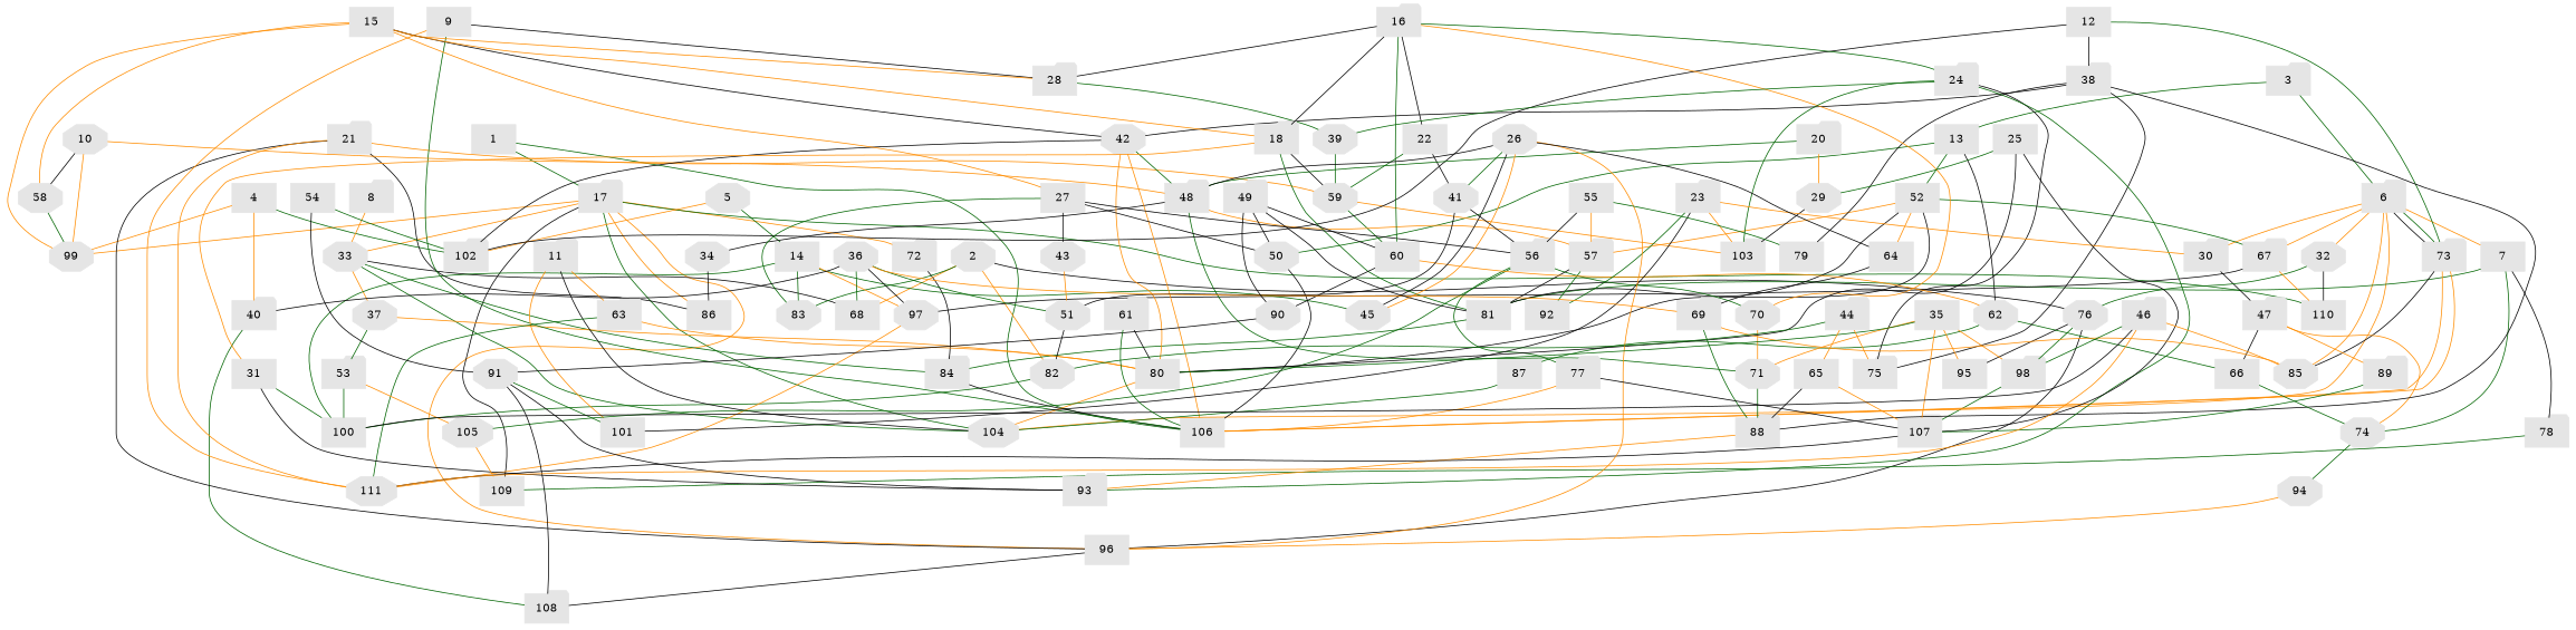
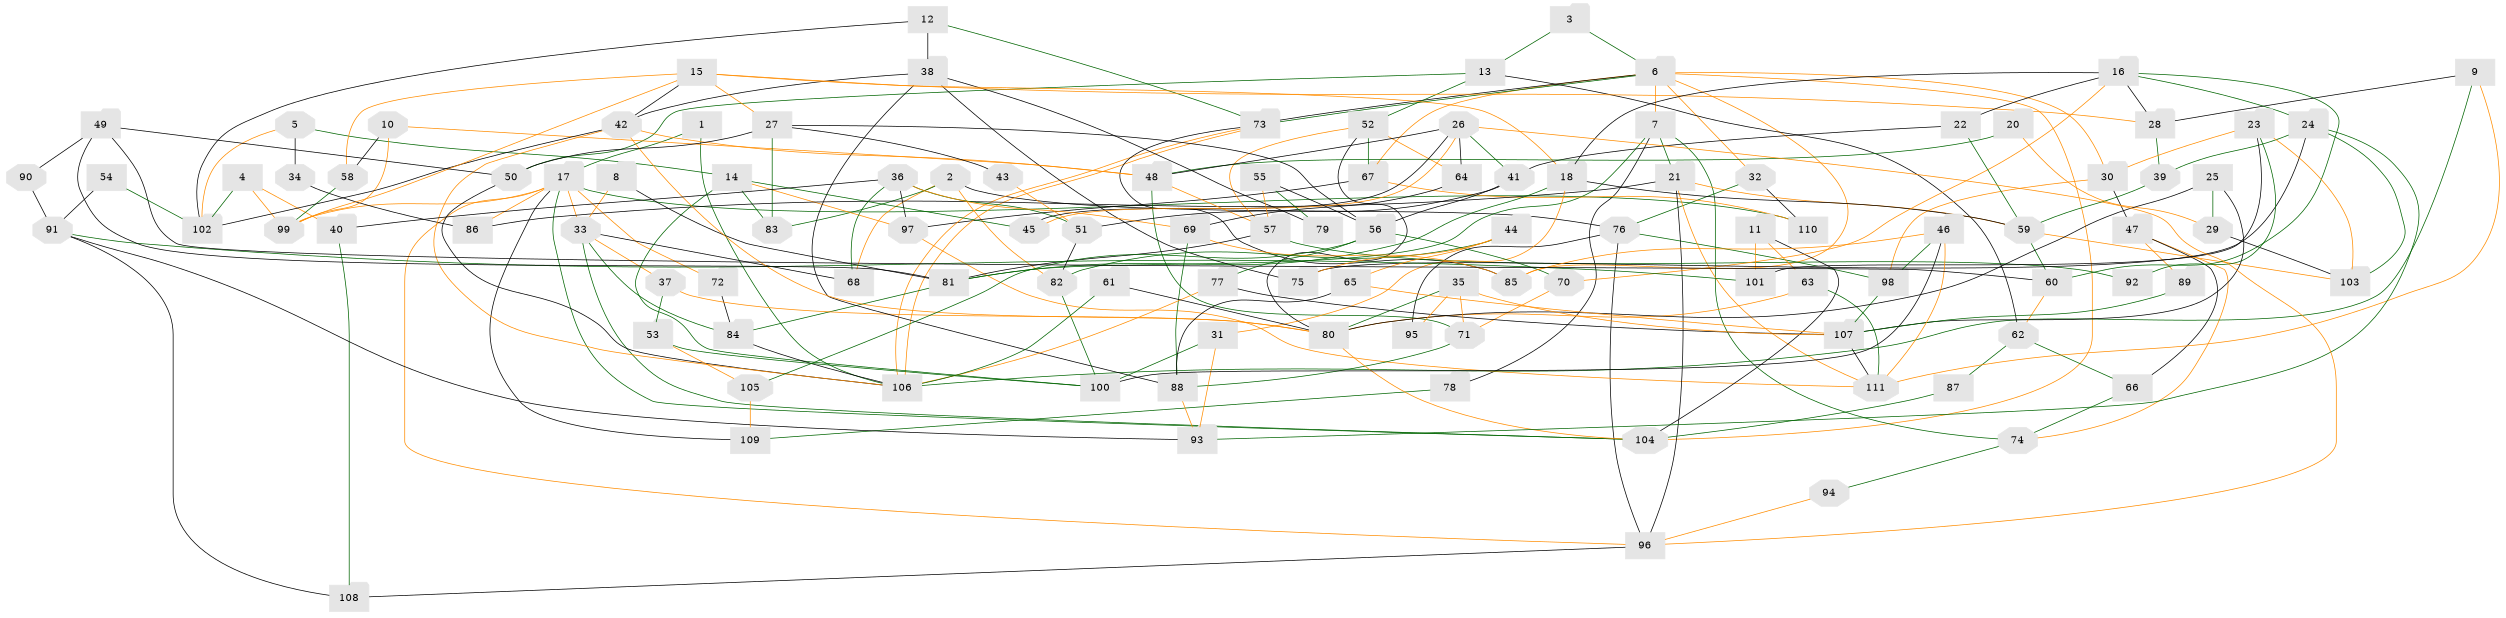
  graph {
    node [color=gray90 shape=folder style=filled]
    edge [color=darkorange]
    1 [shape=box]
    17
    106 [shape=box]
    99 [shape=octagon]
    104 [shape=octagon]
    33 [shape=octagon]
    72
    86 [shape=box]
    96 [shape=box]
    109 [shape=box]
    110 [shape=box]
    2 [shape=octagon]
    68 [shape=box]
    76 [shape=octagon]
    82 [shape=octagon]
    83 [shape=octagon]
    95 [shape=box]
    98
    100 [shape=box]
    3
    6
    13 [shape=box]
    7 [shape=box]
    30
    32 [shape=octagon]
    67
    73
    85 [shape=octagon]
    50 [shape=octagon]
    52 [shape=box]
    62 [shape=octagon]
    4 [shape=box]
    40
    102
    108
    5 [shape=octagon]
    14 [shape=box]
    34 [shape=octagon]
    45 [shape=octagon]
    97 [shape=octagon]
    21
    74 [shape=octagon]
    78
    81 [shape=box]
    47
    111 [shape=octagon]
    59 [shape=octagon]
    94 [shape=octagon]
    84
    8
    37 [shape=octagon]
    9 [shape=box]
    28
    39 [shape=octagon]
    10 [shape=octagon]
    48
    58 [shape=octagon]
    71 [shape=octagon]
    57
    11
    63
    101 [shape=box]
    80 [shape=box]
    12 [shape=box]
    38
    42 [shape=octagon]
    75
    79 [shape=box]
    88
    64 [shape=box]
    66 [shape=box]
    87 [shape=box]
    15 [shape=box]
    18
    27 [shape=box]
    31 [shape=box]
    43 [shape=octagon]
    56
    16
    22 [shape=box]
    24
    60 [shape=box]
    70 [shape=octagon]
    41 [shape=octagon]
    103
    93
    90 [shape=octagon]
    91 [shape=octagon]
    20
    29 [shape=octagon]
    51 [shape=octagon]
    23
    92 [shape=box]
    25 [shape=box]
    107
    26 [shape=octagon]
    69
    105 [shape=octagon]
    77
    89
    53
    35 [shape=box]
    36 [shape=octagon]
    44
    65 [shape=box]
    46
    49
    54 [shape=box]
    55 [shape=box]
    61
    1 -- 17 [color=darkgreen]
    1 -- 106 [color=darkgreen]
    17 -- 99
    17 -- 104 [color=darkgreen]
    17 -- 33
    17 -- 72
    17 -- 86
    17 -- 96
    17 -- 109 [color=black]
    17 -- 110 [color=darkgreen]
    33 -- 104 [color=darkgreen]
    33 -- 68 [color=black]
    33 -- 84 [color=darkgreen]
    33 -- 37
    72 -- 84 [color=black]
    96 -- 108 [color=black]
    2 -- 68
    2 -- 76 [color=black]
    2 -- 82
    2 -- 83 [color=darkgreen]
    76 -- 96 [color=black]
    76 -- 95 [color=black]
    76 -- 98 [color=darkgreen]
    82 -- 100 [color=darkgreen]
    98 -- 107 [color=darkgreen]
    3 -- 6 [color=darkgreen]
    3 -- 13 [color=darkgreen]
    6 -- 104
    6 -- 7
    6 -- 30
    6 -- 32
    6 -- 67
    6 -- 73 [color=black]
    6 -- 73 [color=darkgreen]
    6 -- 85
    13 -- 50 [color=darkgreen]
    13 -- 52 [color=darkgreen]
    13 -- 62 [color=black]
+   7 -- 21 [color=darkgreen]
    7 -- 74 [color=darkgreen]
    7 -- 78 [color=black]
    7 -- 81 [color=darkgreen]
    30 -- 47 [color=black]
    32 -- 110 [color=black]
    32 -- 76 [color=darkgreen]
    67 -- 110
    67 -- 97 [color=black]
    73 -- 106
    73 -- 106
    73 -- 85 [color=black]
    50 -- 106 [color=black]
    52 -- 67 [color=darkgreen]
    52 -- 57
    52 -- 80 [color=black]
    52 -- 64
    62 -- 66 [color=darkgreen]
    62 -- 87 [color=darkgreen]
    4 -- 99
    4 -- 40
    4 -- 102 [color=darkgreen]
    40 -- 108 [color=darkgreen]
    5 -- 102
    5 -- 14 [color=darkgreen]
-   48 -- 34 [color=black]
+   5 -- 34 [color=black]
    14 -- 83 [color=darkgreen]
    14 -- 100 [color=darkgreen]
    14 -- 45 [color=darkgreen]
    14 -- 97
    34 -- 86 [color=black]
    97 -- 111
    21 -- 86 [color=black]
    21 -- 96 [color=black]
    21 -- 111
    21 -- 59
    74 -- 94 [color=darkgreen]
    78 -- 109 [color=darkgreen]
    81 -- 84 [color=darkgreen]
    47 -- 74
    47 -- 66 [color=black]
    47 -- 89
    59 -- 60 [color=darkgreen]
    59 -- 103
    94 -- 96
    84 -- 106 [color=black]
    8 -- 33
-   52 -- 81 [color=black]
+   8 -- 81 [color=black]
    37 -- 80
    37 -- 53 [color=darkgreen]
    9 -- 106 [color=darkgreen]
    9 -- 111
    9 -- 28 [color=black]
    28 -- 39 [color=darkgreen]
    39 -- 59 [color=darkgreen]
    10 -- 99
    10 -- 48
    10 -- 58 [color=black]
    48 -- 71 [color=darkgreen]
    48 -- 57
    58 -- 99 [color=darkgreen]
    71 -- 88 [color=darkgreen]
    57 -- 81 [color=black]
    57 -- 92 [color=darkgreen]
    11 -- 104 [color=black]
    11 -- 63
    11 -- 101
    63 -- 111 [color=darkgreen]
    63 -- 80
    80 -- 104
    12 -- 73 [color=darkgreen]
    12 -- 102 [color=black]
    12 -- 38 [color=black]
    38 -- 42 [color=black]
    38 -- 75 [color=black]
    38 -- 79 [color=black]
    38 -- 88 [color=black]
    42 -- 106
    42 -- 102 [color=black]
-   42 -- 48 [color=darkgreen]
+   42 -- 48
    42 -- 80
    88 -- 93
    64 -- 69 [color=black]
    66 -- 74 [color=darkgreen]
    87 -- 104 [color=darkgreen]
    15 -- 99
    15 -- 28
    15 -- 58
    15 -- 42 [color=black]
    15 -- 18
    15 -- 27
    18 -- 81 [color=darkgreen]
    18 -- 59 [color=black]
    18 -- 31
    27 -- 83 [color=darkgreen]
    27 -- 50 [color=black]
    27 -- 43 [color=black]
    27 -- 56 [color=black]
    31 -- 100 [color=darkgreen]
-   31 -- 93 [color=black]
+   31 -- 93
    43 -- 51
    56 -- 70 [color=darkgreen]
    56 -- 105 [color=darkgreen]
    56 -- 77 [color=darkgreen]
    16 -- 28 [color=black]
    16 -- 18 [color=black]
    16 -- 22 [color=black]
    16 -- 24 [color=darkgreen]
    16 -- 60 [color=darkgreen]
    16 -- 70
    22 -- 59 [color=darkgreen]
    22 -- 41 [color=black]
    24 -- 39 [color=darkgreen]
    24 -- 75 [color=black]
    24 -- 103 [color=darkgreen]
    24 -- 93 [color=darkgreen]
    60 -- 62
-   60 -- 90 [color=black]
    70 -- 71
    41 -- 56 [color=black]
    41 -- 51 [color=black]
    90 -- 91 [color=black]
    91 -- 108 [color=black]
    91 -- 101 [color=darkgreen]
    91 -- 93 [color=black]
    20 -- 48 [color=darkgreen]
    20 -- 29
    29 -- 103 [color=black]
    51 -- 82 [color=black]
    23 -- 30
    23 -- 101 [color=black]
    23 -- 103
    23 -- 92 [color=darkgreen]
    25 -- 80 [color=black]
    25 -- 29 [color=darkgreen]
    25 -- 107 [color=black]
    107 -- 111 [color=black]
    26 -- 96
    26 -- 45 [color=black]
    26 -- 45
    26 -- 48 [color=black]
    26 -- 64 [color=black]
    26 -- 41 [color=darkgreen]
    69 -- 85
    69 -- 88 [color=darkgreen]
    105 -- 109
    77 -- 106
    77 -- 107 [color=black]
    89 -- 107 [color=darkgreen]
    53 -- 100 [color=darkgreen]
    53 -- 105
    35 -- 95
-   35 -- 98
+   30 -- 98
    35 -- 71
    35 -- 80 [color=darkgreen]
    35 -- 107
    36 -- 68 [color=darkgreen]
    36 -- 40 [color=black]
    36 -- 97 [color=black]
    36 -- 51 [color=darkgreen]
    36 -- 69
    44 -- 82 [color=darkgreen]
    44 -- 75
    44 -- 65
    65 -- 88 [color=black]
    65 -- 107
    46 -- 98 [color=darkgreen]
    46 -- 100 [color=black]
    46 -- 85
    46 -- 111
    49 -- 50 [color=black]
    49 -- 81 [color=black]
    49 -- 60 [color=black]
    49 -- 90 [color=black]
    54 -- 102 [color=darkgreen]
    54 -- 91 [color=black]
    55 -- 57
    55 -- 79 [color=darkgreen]
    55 -- 56 [color=black]
    61 -- 106 [color=darkgreen]
    61 -- 80 [color=black]
  }
